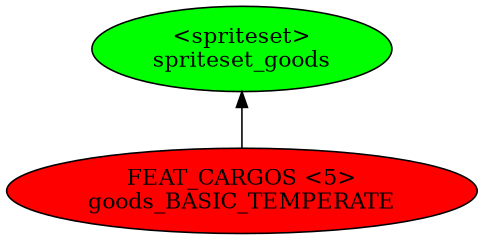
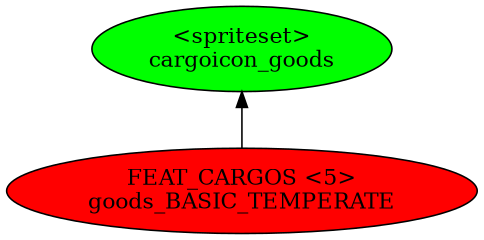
  digraph {
    rankdir=BT
    node [style=filled]
-   n1 [fillcolor=green label="<spriteset>\nspriteset_goods"]
+   n1 [fillcolor=green label="<spriteset>\ncargoicon_goods"]
    n2 [fillcolor=red label="FEAT_CARGOS <5>\ngoods_BASIC_TEMPERATE"]
    n2 -> n1
  }
